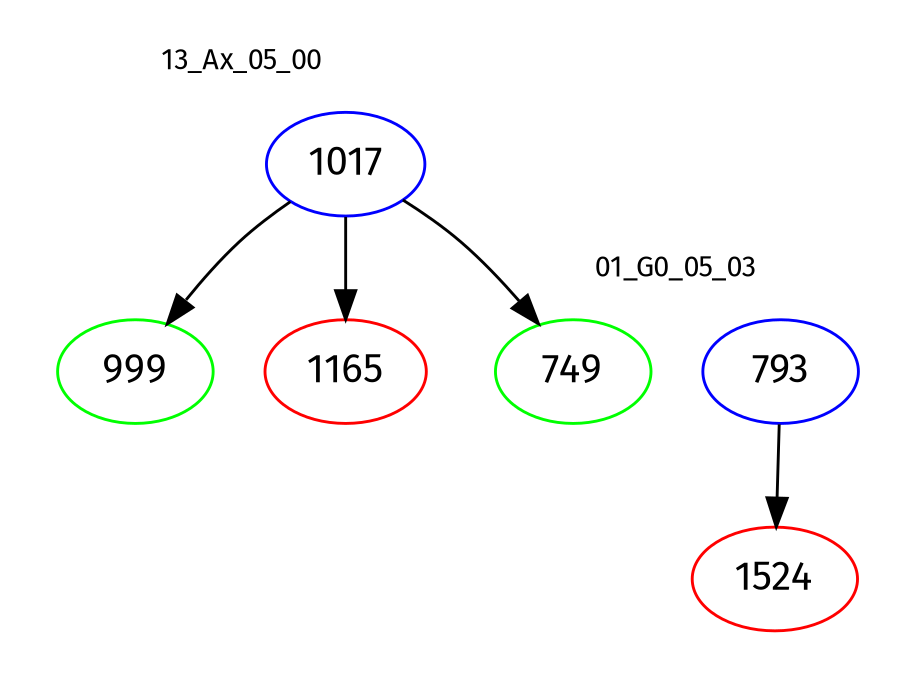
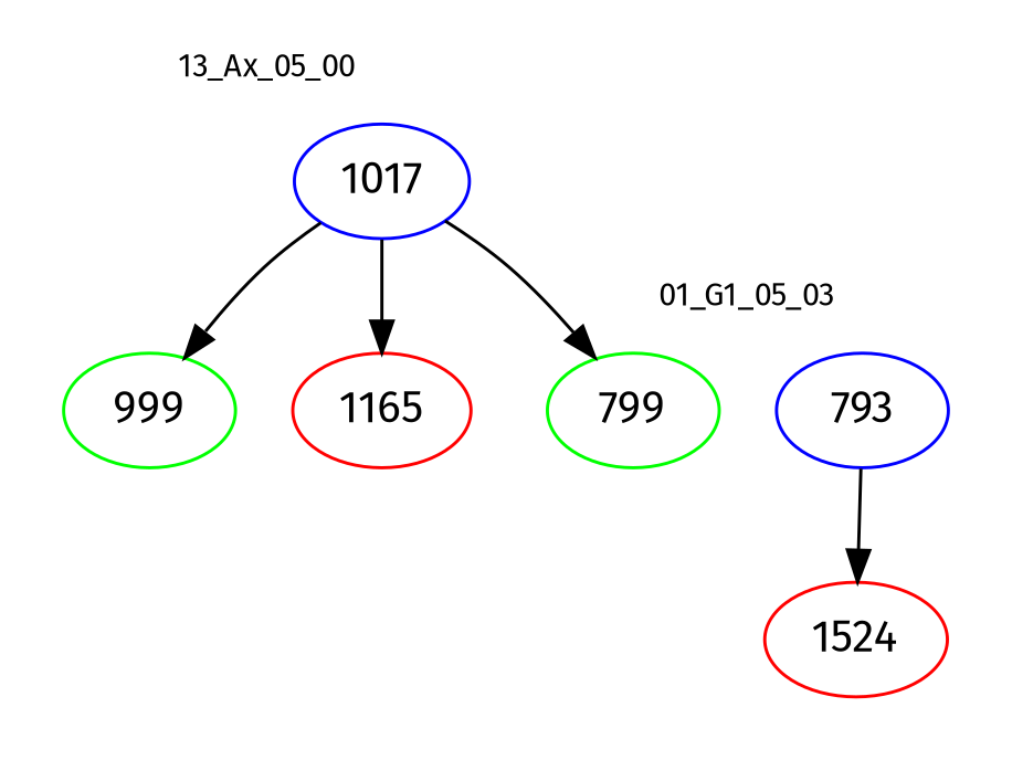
  digraph {
    fontname="Fira Sans"
    node [color=blue fontname="Fira Sans"]
    edge [color=black fontname="Fira Sans"]
    n1 [label=1017]
    n2 [color=green label=999]
    n3 [color=red label=1165]
    n4 [label=793]
-   n5 [color=green label=749]
+   n5 [color=green label=799]
    n6 [color=red label=1524]
    subgraph cluster_1 {
      color=white
      fontsize=10
      label="13_Ax_05_00"
      n1
      n2
      n3
    }
    subgraph cluster_2 {
      color=white
      fontsize=10
-     label="01_G0_05_03"
+     label="01_G1_05_03"
      n4
      n5
      n6
    }
    n1 -> n2
    n1 -> n3
    n1 -> n5
    n4 -> n6
  }
